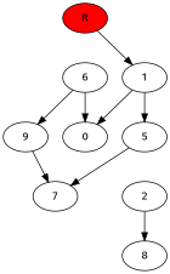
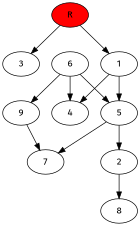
  digraph {
    fontname="Fira Sans"
    node [fontname="Fira Sans"]
    edge [fontname="Fira Sans"]
    1
-   4 [label=0]
+   4
    5
    2
    7
    8
    6
    9
    R [fillcolor="#ff0000" style=filled]
+   3
    1 -> 4
    1 -> 5
+   5 -> 2
    5 -> 7
    2 -> 8
    6 -> 4
+   6 -> 5
    6 -> 9
    9 -> 7
    R -> 1
+   R -> 3
  }
